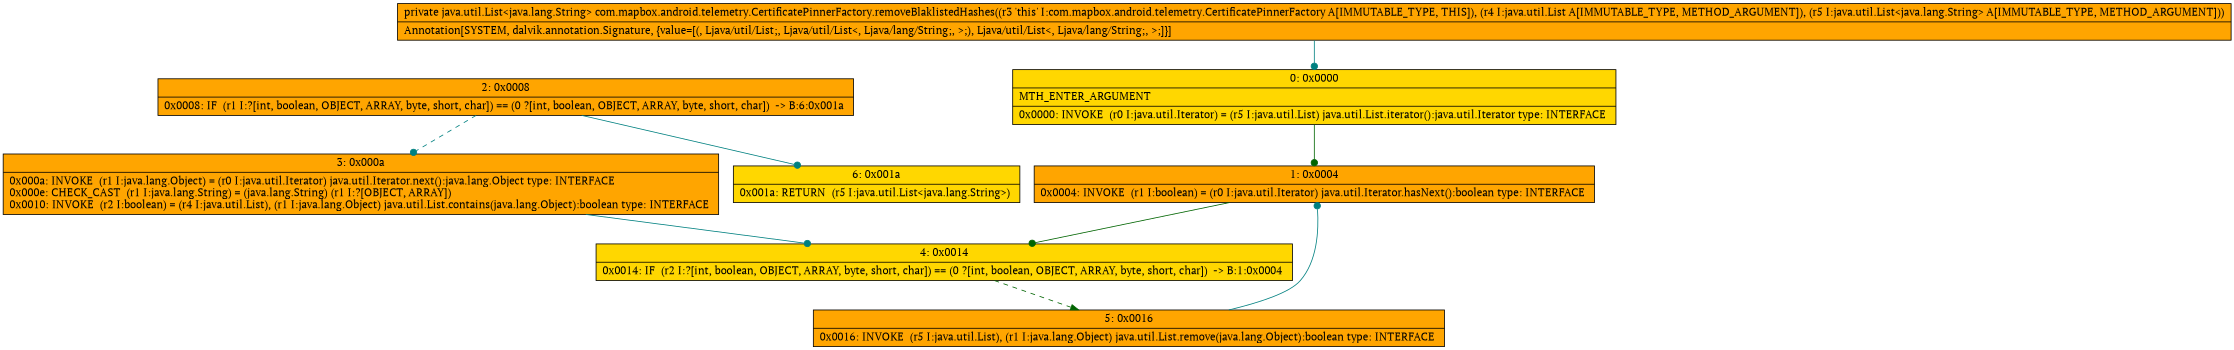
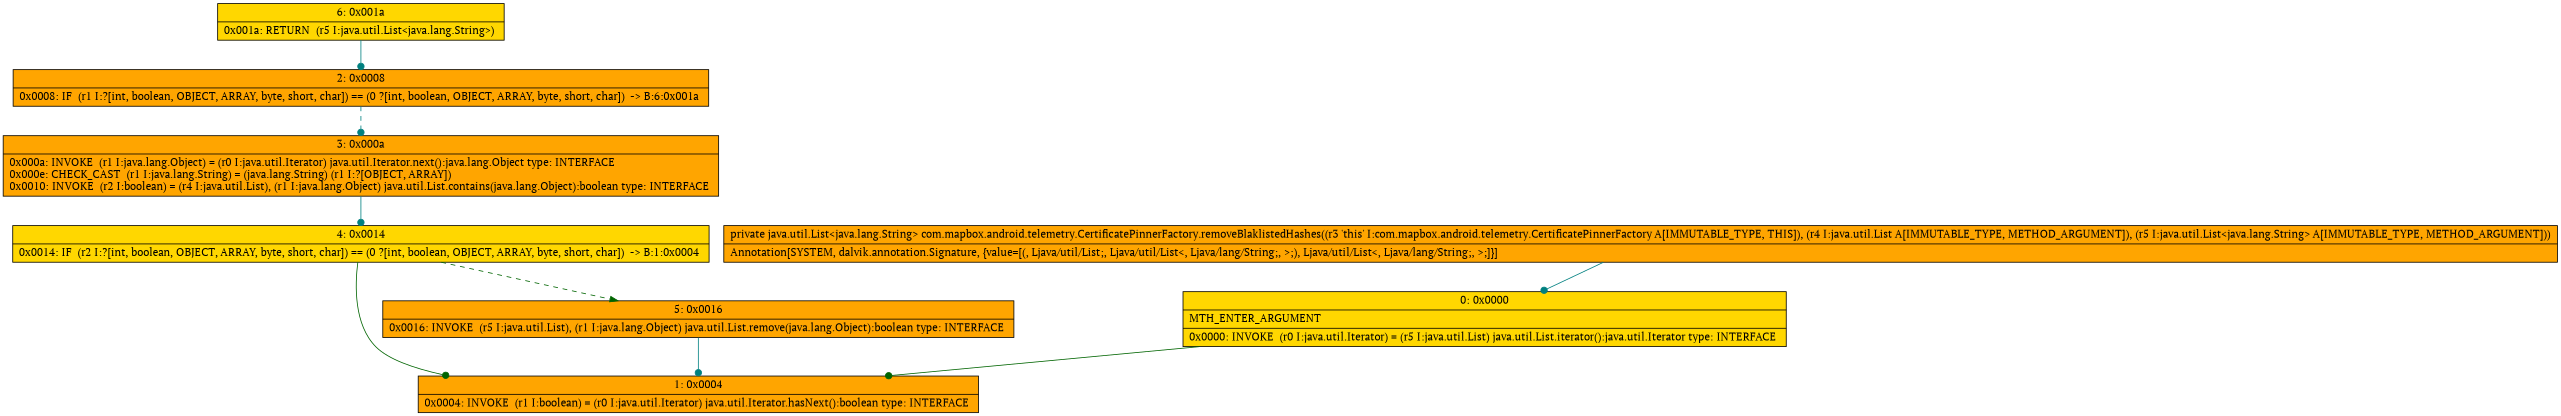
  digraph {
    fontname="PT Serif"
    node [fillcolor=orange fontname="PT Serif" shape=record style=filled]
    edge [arrowhead=dot color=teal fontname="PT Serif"]
    n1 [fillcolor=gold label="{0\:\ 0x0000|MTH_ENTER_ARGUMENT\l|0x0000: INVOKE  (r0 I:java.util.Iterator) = (r5 I:java.util.List) java.util.List.iterator():java.util.Iterator type: INTERFACE \l}"]
    n2 [label="{1\:\ 0x0004|0x0004: INVOKE  (r1 I:boolean) = (r0 I:java.util.Iterator) java.util.Iterator.hasNext():boolean type: INTERFACE \l}"]
    n3 [label="{2\:\ 0x0008|0x0008: IF  (r1 I:?[int, boolean, OBJECT, ARRAY, byte, short, char]) == (0 ?[int, boolean, OBJECT, ARRAY, byte, short, char])  \-\> B:6:0x001a \l}"]
    n4 [label="{3\:\ 0x000a|0x000a: INVOKE  (r1 I:java.lang.Object) = (r0 I:java.util.Iterator) java.util.Iterator.next():java.lang.Object type: INTERFACE \l0x000e: CHECK_CAST  (r1 I:java.lang.String) = (java.lang.String) (r1 I:?[OBJECT, ARRAY]) \l0x0010: INVOKE  (r2 I:boolean) = (r4 I:java.util.List), (r1 I:java.lang.Object) java.util.List.contains(java.lang.Object):boolean type: INTERFACE \l}"]
    n5 [fillcolor=gold label="{6\:\ 0x001a|0x001a: RETURN  (r5 I:java.util.List\<java.lang.String\>) \l}"]
    n6 [fillcolor=gold label="{4\:\ 0x0014|0x0014: IF  (r2 I:?[int, boolean, OBJECT, ARRAY, byte, short, char]) == (0 ?[int, boolean, OBJECT, ARRAY, byte, short, char])  \-\> B:1:0x0004 \l}"]
    n7 [label="{5\:\ 0x0016|0x0016: INVOKE  (r5 I:java.util.List), (r1 I:java.lang.Object) java.util.List.remove(java.lang.Object):boolean type: INTERFACE \l}"]
    n8 [label="{private java.util.List\<java.lang.String\> com.mapbox.android.telemetry.CertificatePinnerFactory.removeBlaklistedHashes((r3 'this' I:com.mapbox.android.telemetry.CertificatePinnerFactory A[IMMUTABLE_TYPE, THIS]), (r4 I:java.util.List A[IMMUTABLE_TYPE, METHOD_ARGUMENT]), (r5 I:java.util.List\<java.lang.String\> A[IMMUTABLE_TYPE, METHOD_ARGUMENT]))  | Annotation[SYSTEM, dalvik.annotation.Signature, \{value=[(, Ljava\/util\/List;, Ljava\/util\/List\<, Ljava\/lang\/String;, \>;), Ljava\/util\/List\<, Ljava\/lang\/String;, \>;]\}]\l}"]
    n1 -> n2 [color=darkgreen]
    n3 -> n4 [style=dashed]
-   n3 -> n5
+   n5 -> n3
    n4 -> n6
-   n2 -> n6 [color=darkgreen]
+   n6 -> n2 [color=darkgreen]
    n6 -> n7 [arrowhead=normal color=darkgreen style=dashed]
    n7 -> n2
    n8 -> n1
  }
